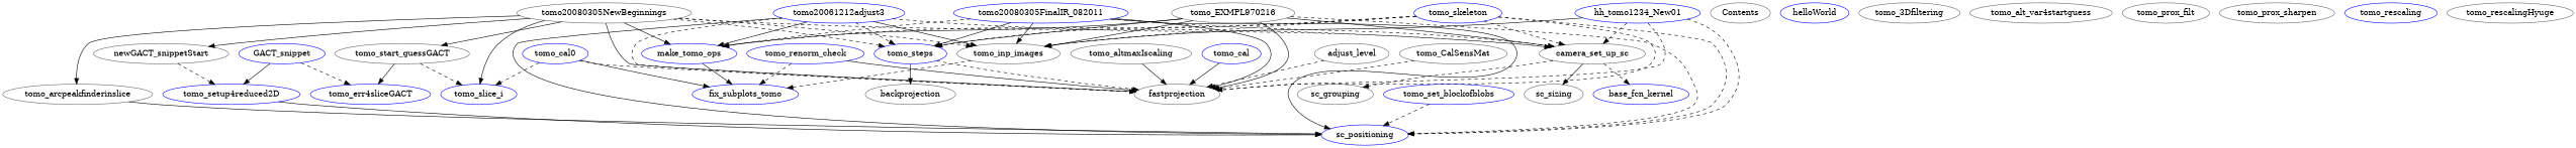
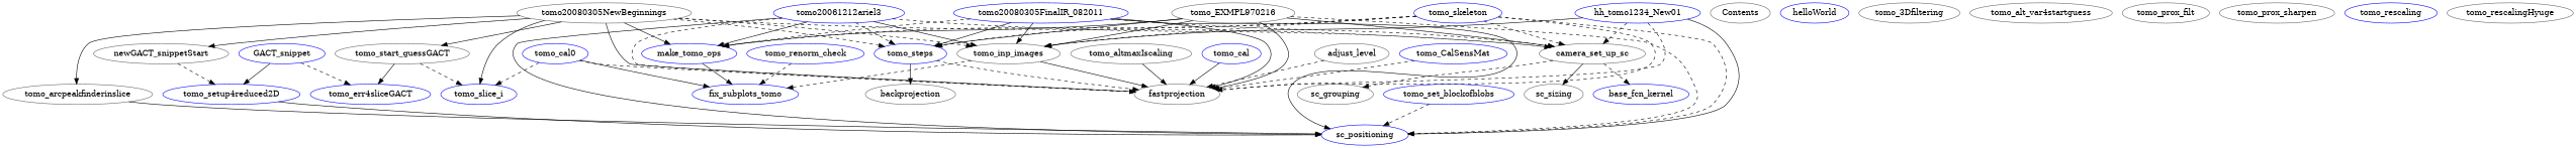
  digraph {
    node [color=gray40]
    edge [style=solid]
    GACT_snippet [color=blue]
    tomo_err4sliceGACT [color=blue]
    tomo_setup4reduced2D [color=blue]
    sc_positioning [color=blue]
    adjust_level
    fastprojection
    tomo_steps [color=blue]
    backprojection
    camera_set_up_sc
    base_fcn_kernel [color=blue]
    sc_grouping
    sc_sizing
    hh_tomo1234_New01 [color=blue]
    tomo_inp_images
    fix_subplots_tomo [color=blue]
    make_tomo_ops [color=blue]
    newGACT_snippetStart
-   tomo20061212ariel3 [color=blue label=tomo20061212adjust3]
+   tomo20061212ariel3 [color=blue]
    tomo20080305FinalIR_082011 [color=blue]
    tomo20080305NewBeginnings
    tomo_arcpeakfinderinslice
    tomo_slice_i [color=blue]
    tomo_start_guessGACT
-   tomo_CalSensMat
+   tomo_CalSensMat [color=blue]
    tomo_EXMPL970216
    tomo_altmaxIscaling
    tomo_cal [color=blue]
    tomo_cal0 [color=blue]
    tomo_renorm_check [color=blue]
    tomo_set_blockofblobs [color=blue]
    tomo_skeleton [color=blue]
    Contents
    helloWorld [color=blue]
    tomo_3Dfiltering
    tomo_alt_var4startguess
    tomo_prox_filt
    tomo_prox_sharpen
    tomo_rescaling [color=blue]
    tomo_rescalingHyuge
    GACT_snippet -> tomo_err4sliceGACT [style=dashed]
    GACT_snippet -> tomo_setup4reduced2D
    tomo_setup4reduced2D -> sc_positioning
    adjust_level -> fastprojection [style=dashed]
    tomo_steps -> fastprojection [style=dashed]
    tomo_steps -> backprojection
    camera_set_up_sc -> base_fcn_kernel [style=dashed]
    camera_set_up_sc -> sc_grouping [style=dashed]
    camera_set_up_sc -> sc_sizing
-   hh_tomo1234_New01 -> sc_positioning [style=dashed]
+   hh_tomo1234_New01 -> sc_positioning
    hh_tomo1234_New01 -> fastprojection [style=dashed]
    hh_tomo1234_New01 -> camera_set_up_sc [style=dashed]
    hh_tomo1234_New01 -> tomo_inp_images
    tomo_inp_images -> fix_subplots_tomo [style=dashed]
    make_tomo_ops -> fix_subplots_tomo
    newGACT_snippetStart -> tomo_setup4reduced2D [style=dashed]
    tomo20061212ariel3 -> sc_positioning
    tomo20061212ariel3 -> fastprojection [style=dashed]
    tomo20061212ariel3 -> tomo_steps [style=dashed]
    tomo20061212ariel3 -> camera_set_up_sc [style=dashed]
    tomo20061212ariel3 -> tomo_inp_images
    tomo20061212ariel3 -> make_tomo_ops
    tomo20080305FinalIR_082011 -> sc_positioning
    tomo20080305FinalIR_082011 -> fastprojection
    tomo20080305FinalIR_082011 -> tomo_steps
    tomo20080305FinalIR_082011 -> camera_set_up_sc [style=dashed]
    tomo20080305FinalIR_082011 -> tomo_inp_images
    tomo20080305FinalIR_082011 -> make_tomo_ops [style=dashed]
    tomo20080305NewBeginnings -> fastprojection
    tomo20080305NewBeginnings -> tomo_steps [style=dashed]
    tomo20080305NewBeginnings -> camera_set_up_sc [style=dashed]
    tomo20080305NewBeginnings -> tomo_inp_images [style=dashed]
    tomo20080305NewBeginnings -> make_tomo_ops
    tomo20080305NewBeginnings -> newGACT_snippetStart
    tomo20080305NewBeginnings -> tomo_arcpeakfinderinslice
    tomo20080305NewBeginnings -> tomo_slice_i
    tomo20080305NewBeginnings -> tomo_start_guessGACT
    tomo_arcpeakfinderinslice -> sc_positioning
    tomo_start_guessGACT -> tomo_err4sliceGACT
    tomo_start_guessGACT -> tomo_slice_i [style=dashed]
    tomo_CalSensMat -> fastprojection [style=dashed]
    tomo_EXMPL970216 -> sc_positioning [style=dashed]
    tomo_EXMPL970216 -> fastprojection
    tomo_EXMPL970216 -> tomo_steps
    tomo_EXMPL970216 -> camera_set_up_sc
    tomo_EXMPL970216 -> tomo_inp_images
    tomo_EXMPL970216 -> make_tomo_ops
    tomo_altmaxIscaling -> fastprojection
    tomo_cal -> fastprojection
    tomo_cal0 -> fastprojection [style=dashed]
    tomo_cal0 -> fix_subplots_tomo
    tomo_cal0 -> tomo_slice_i [style=dashed]
-   tomo_renorm_check -> fastprojection
+   tomo_inp_images -> fastprojection
    tomo_renorm_check -> fix_subplots_tomo [style=dashed]
    tomo_set_blockofblobs -> sc_positioning [style=dashed]
    tomo_skeleton -> sc_positioning [style=dashed]
    tomo_skeleton -> fastprojection [style=dashed]
    tomo_skeleton -> tomo_steps [style=dashed]
    tomo_skeleton -> camera_set_up_sc [style=dashed]
    tomo_skeleton -> tomo_inp_images [style=dashed]
    tomo_skeleton -> make_tomo_ops [style=dashed]
  }
